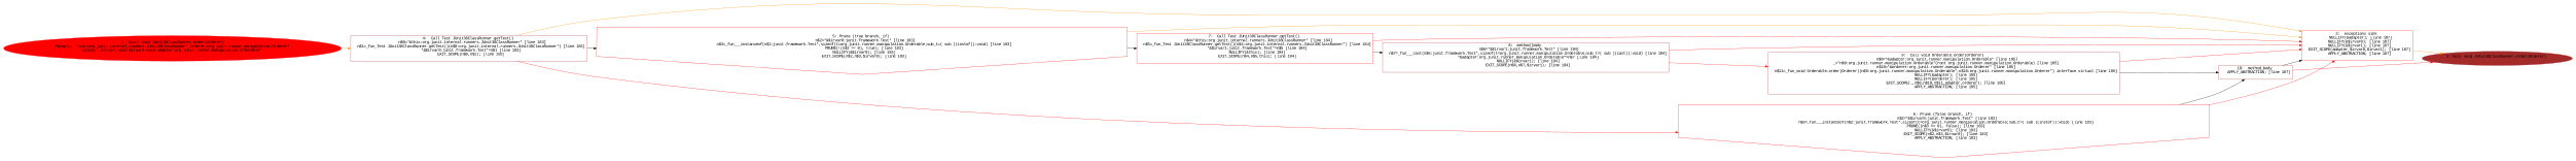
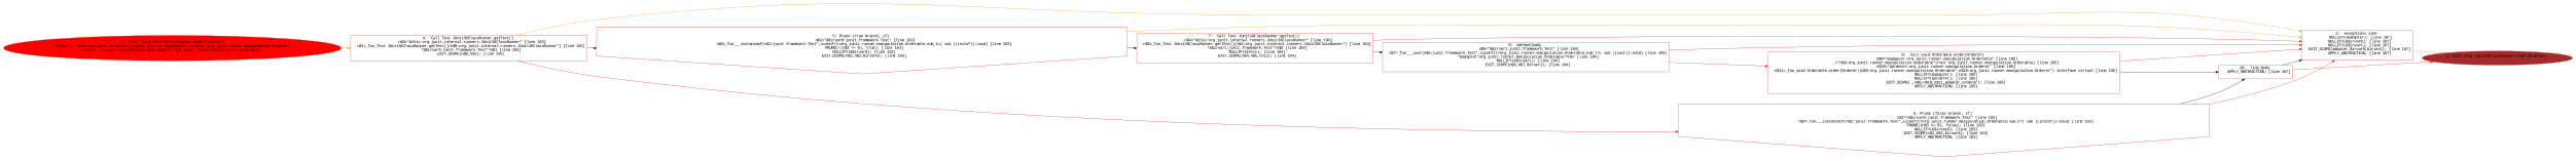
  digraph {
    rankdir=LR
    fontname="Liberation Mono"
    node [color=red fontname="Liberation Mono" shape=box]
    edge [color=red fontname="Liberation Mono"]
    n1 [label="1: Start void JUnit38ClassRunner.order(Orderer)\nFormals:  this:org.junit.internal.runners.JUnit38ClassRunner* orderer:org.junit.runner.manipulation.Orderer*\nLocals:  $irvar1:void $irvar0:void adapter:org.junit.runner.manipulation.Orderable* \n  " style=filled shape=""]
    n2 [label="4:  Call Test JUnit38ClassRunner.getTest() \n   n$0=*&this:org.junit.internal.runners.JUnit38ClassRunner* [line 183]\n  n$1=_fun_Test JUnit38ClassRunner.getTest()(n$0:org.junit.internal.runners.JUnit38ClassRunner*) [line 183]\n  *&$irvar0:junit.framework.Test*=n$1 [line 183]\n  EXIT_SCOPE(n$0,n$1); [line 183]\n " color=brown]
    n3 [label="3:  exceptions sink \n   NULLIFY(&adapter); [line 187]\n  NULLIFY(&$irvar0); [line 187]\n  NULLIFY(&$irvar1); [line 187]\n  EXIT_SCOPE(adapter,$irvar0,$irvar1); [line 187]\n  APPLY_ABSTRACTION; [line 187]\n "]
    n4 [label="5: Prune (true branch, if) \n   n$2=*&$irvar0:junit.framework.Test* [line 183]\n  n$3=_fun___instanceof(n$2:junit.framework.Test*,sizeof(t=org.junit.runner.manipulation.Orderable;sub_t=( sub )(instof)):void) [line 183]\n  PRUNE(!(n$3 == 0), true); [line 183]\n  NULLIFY(&$irvar0); [line 183]\n  EXIT_SCOPE(n$2,n$3,$irvar0); [line 183]\n " shape=invhouse]
    n5 [label="6: Prune (false branch, if) \n   n$2=*&$irvar0:junit.framework.Test* [line 183]\n  n$3=_fun___instanceof(n$2:junit.framework.Test*,sizeof(t=org.junit.runner.manipulation.Orderable;sub_t=( sub )(instof)):void) [line 183]\n  PRUNE((n$3 == 0), false); [line 183]\n  NULLIFY(&$irvar0); [line 183]\n  EXIT_SCOPE(n$2,n$3,$irvar0); [line 183]\n  APPLY_ABSTRACTION; [line 183]\n " shape=invhouse]
    n6 [color=brown label="2: Exit void JUnit38ClassRunner.order(Orderer) \n  " style=filled shape=""]
    n7 [label="7:  Call Test JUnit38ClassRunner.getTest() \n   n$4=*&this:org.junit.internal.runners.JUnit38ClassRunner* [line 184]\n  n$5=_fun_Test JUnit38ClassRunner.getTest()(n$4:org.junit.internal.runners.JUnit38ClassRunner*) [line 184]\n  *&$irvar1:junit.framework.Test*=n$5 [line 184]\n  NULLIFY(&this); [line 184]\n  EXIT_SCOPE(n$4,n$5,this); [line 184]\n "]
-   n8 [label="10:  method_body \n   APPLY_ABSTRACTION; [line 187]\n " color=brown]
+   n8 [label="10:  line_body \n   APPLY_ABSTRACTION; [line 187]\n " color=brown]
    n9 [label="8:  method_body \n   n$6=*&$irvar1:junit.framework.Test* [line 184]\n  n$7=_fun___cast(n$6:junit.framework.Test*,sizeof(t=org.junit.runner.manipulation.Orderable;sub_t=( sub )(cast)):void) [line 184]\n  *&adapter:org.junit.runner.manipulation.Orderable*=n$7 [line 184]\n  NULLIFY(&$irvar1); [line 184]\n  EXIT_SCOPE(n$6,n$7,$irvar1); [line 184]\n " color=brown]
    n10 [label="9:  Call void Orderable.order(Orderer) \n   n$8=*&adapter:org.junit.runner.manipulation.Orderable* [line 185]\n  _=*n$8:org.junit.runner.manipulation.Orderable*(root org.junit.runner.manipulation.Orderable) [line 185]\n  n$10=*&orderer:org.junit.runner.manipulation.Orderer* [line 185]\n  n$11=_fun_void Orderable.order(Orderer)(n$8:org.junit.runner.manipulation.Orderable*,n$10:org.junit.runner.manipulation.Orderer*) interface virtual [line 185]\n  NULLIFY(&adapter); [line 185]\n  NULLIFY(&orderer); [line 185]\n  EXIT_SCOPE(_,n$8,n$10,n$11,adapter,orderer); [line 185]\n  APPLY_ABSTRACTION; [line 185]\n " color=brown]
    n1 -> n2 [color=darkorange]
    n2 -> n3 [color=darkorange]
    n2 -> n4 [color=black]
    n2 -> n5
    n3 -> n6 [color=darkorange]
    n4 -> n3 [color=darkorange]
    n4 -> n7 [color=black]
    n5 -> n3
    n5 -> n8 [color=black]
    n7 -> n3
    n7 -> n9 [color=black]
    n8 -> n3 [color=black]
    n8 -> n6
    n9 -> n3
    n9 -> n10
    n10 -> n3
    n10 -> n8 [color=black]
  }
